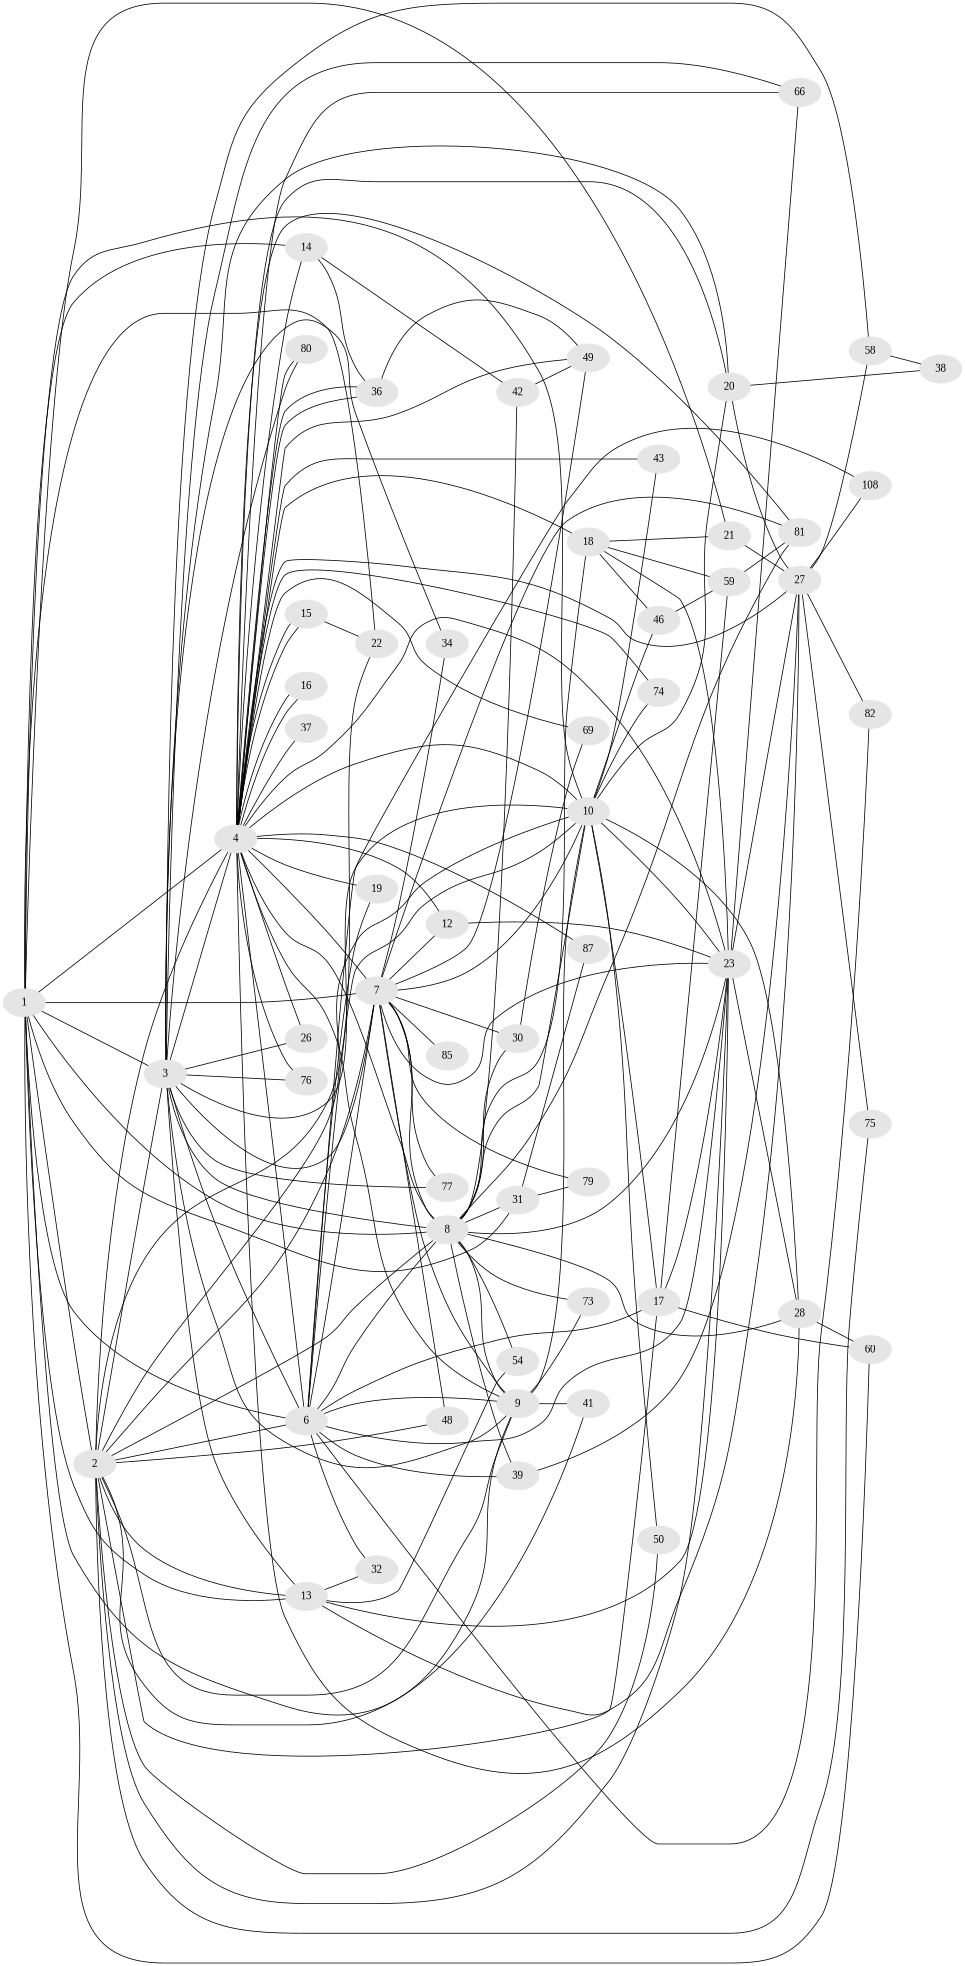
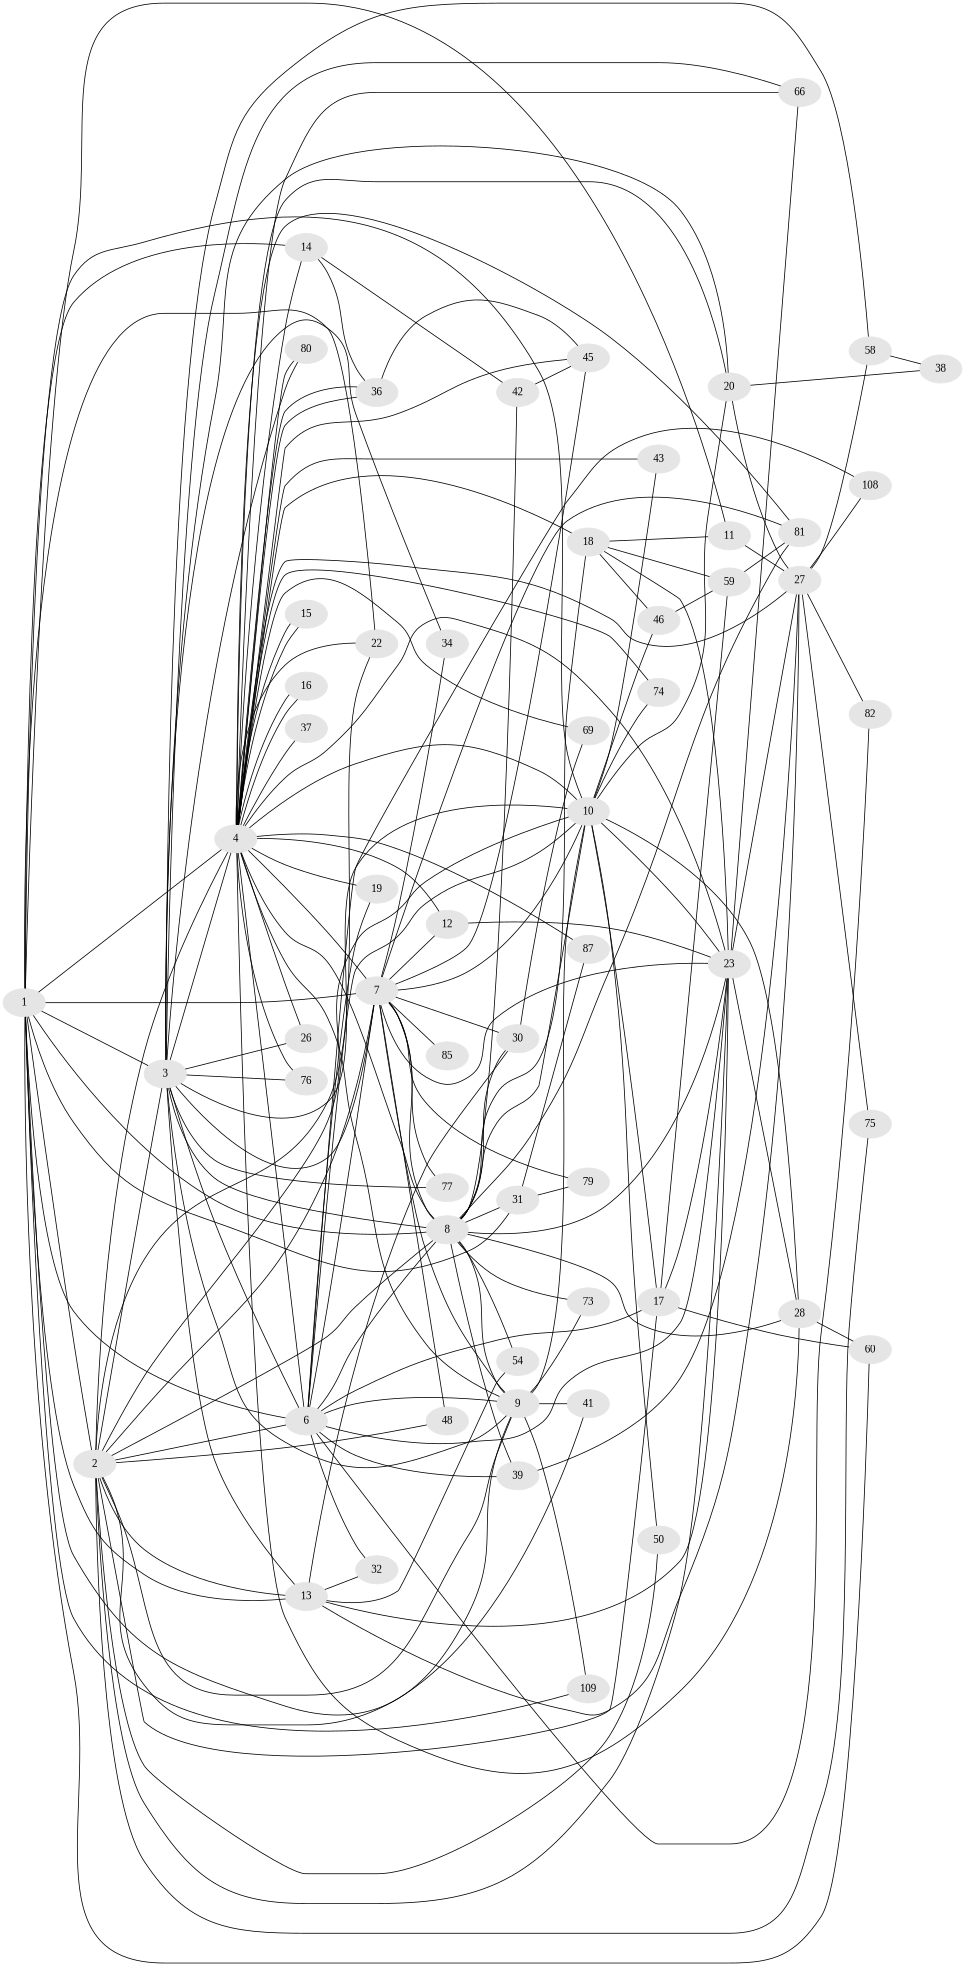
  graph {
    fontname="Liberation Serif"
    rankdir=LR
    node [color=gray90 fontname="Liberation Serif" style=filled]
    edge [fontname="Liberation Serif"]
    2 [super="+107+105+55+41+68+61"]
    3 [super="+44+63"]
    4 [super="+104+25+5+40+36"]
    6 [super="+52+91"]
    7
    8
    9 [super="+51"]
    10
    13 [super="+65"]
    22
    n11 [label=41]
    17 [super="+38"]
    23 [super="+88+24+71+83+45"]
    48
    50
    75
    1
    14
-   21
+   21 [label=11]
    31
    60 [super="+67"]
+   109
    20 [super="+100+62"]
    26
    34
    58
    66 [super="+84"]
    76
    77
    80
    12 [super="+70"]
    15
    16
    18
    19
    27 [super="+96+113+33+29"]
    28 [super="+90+53"]
    n38 [label=36 super="+112+79"]
    37
    43
-   49 [super="+56"]
+   49 [super="+56" label=45]
    69
    74
    81 [super="+95"]
    87
    32
    39
    82
    108
    85
    30 [super="+114"]
    n52 [label=79]
    42 [super="+89"]
    54
    73
    46
    59 [super="+111"]
    n58 [label=38]
    2 -- 3 [weight=2]
    2 -- 4 [weight=3]
    2 -- 6 [weight=3]
    2 -- 7 [weight=3]
    2 -- 8
    2 -- 9 [weight=2]
    2 -- 10
    2 -- 13
    2 -- 22
    2 -- n11
    2 -- 17
    2 -- 23
    2 -- 48
    2 -- 50
    2 -- 75
    3 -- 4 [weight=2]
    3 -- 6
    3 -- 7
    3 -- 8 [weight=2]
    3 -- 9
    3 -- 10
    3 -- 13
    3 -- 20
    3 -- 26
    3 -- 34
    3 -- 58
    3 -- 66
    3 -- 76
    3 -- 77
    3 -- 80
    4 -- 6 [weight=3]
    4 -- 7 [weight=2]
    4 -- 8 [weight=4]
    4 -- 9 [weight=2]
    4 -- 10 [weight=2]
-   15 -- 22
+   4 -- 22
    4 -- 23 [weight=2]
    4 -- 14
    4 -- 20
    4 -- 26 [weight=2]
    4 -- 66 [weight=2]
    4 -- 76
    4 -- 80
    4 -- 12 [weight=2]
    4 -- 15
    4 -- 15
    4 -- 16
    4 -- 16
    4 -- 18
    4 -- 19
    4 -- 27 [weight=2]
    4 -- 28
    4 -- n38 [weight=2]
    4 -- n38
    4 -- 37
    4 -- 43 [weight=2]
    4 -- 49
    4 -- 69
    4 -- 74
    4 -- 81
    4 -- 87
    6 -- 7 [weight=2]
    6 -- 8
    6 -- 9
    6 -- 10 [weight=2]
    6 -- 17
    6 -- 23
    6 -- 19
    6 -- 32
    6 -- 39
    6 -- 82
    6 -- 108
    7 -- 8
    7 -- 9
    7 -- 10
    7 -- 23
    7 -- 48
    7 -- 34
    7 -- 77
    7 -- 12
    7 -- 49
    7 -- 81
    7 -- 85
    7 -- 30
    7 -- n52
    8 -- 9
    8 -- 10
    8 -- 23
    8 -- 31
    8 -- 18
    8 -- 28
    8 -- 81
    8 -- 39
    8 -- 30
    8 -- 42
    8 -- 54
    8 -- 73
    9 -- 10
    9 -- n11
+   9 -- 109
    9 -- 73
    10 -- 17
    10 -- 23
    10 -- 50
    10 -- 20
    10 -- 28
    10 -- 43
    10 -- 74
    10 -- 46
    13 -- 23
    13 -- 27
    13 -- 32
+   13 -- 30
    13 -- 54
    17 -- 23
    17 -- 60
    17 -- 59
    23 -- 66
    23 -- 27
    23 -- 28
    1 -- 2
    1 -- 3
    1 -- 4 [weight=5]
    1 -- 6
    1 -- 7
    1 -- 8
    1 -- 9
    1 -- 10
    1 -- 13
    1 -- 22
    1 -- 14
    1 -- 21
    1 -- 31
    1 -- 60
+   1 -- 109
    14 -- n38
    14 -- 42
    21 -- 27 [weight=2]
    31 -- 87
    31 -- n52
    20 -- 27 [weight=3]
    20 -- n58
    58 -- n58
    12 -- 23
    18 -- 23
    18 -- 21
    18 -- 46
    18 -- 59
    27 -- 75
    27 -- 58
    27 -- 82
    27 -- 108
    28 -- 60
    n38 -- 49
    39 -- 27
    30 -- 69
    42 -- 49
    46 -- 59
    59 -- 81
  }
